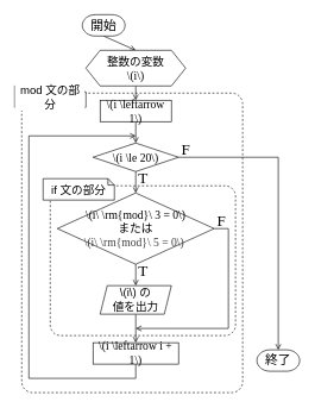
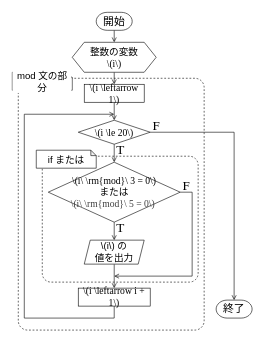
  <mxCell id="0" />
  <mxCell id="1" parent="0" />
  <mxCell id="2" value="" style="rounded=1;whiteSpace=wrap;html=1;fontFamily=Helvetica;fontSize=11;fontColor=default;labelBackgroundColor=default;arcSize=5;dashed=1;fillColor=none;" vertex="1" parent="1"><mxGeometry x="30" y="130" width="310" height="420" as="geometry" /></mxCell>
  <mxCell id="3" value="" style="rounded=1;whiteSpace=wrap;html=1;fontFamily=Helvetica;fontSize=11;fontColor=default;labelBackgroundColor=default;arcSize=7;dashed=1;fillColor=none;" vertex="1" parent="1"><mxGeometry x="70" y="260" width="260" height="210" as="geometry" /></mxCell>
  <mxCell id="4" style="edgeStyle=none;html=1;exitX=0.5;exitY=1;exitDx=0;exitDy=0;exitPerimeter=0;entryX=0.5;entryY=0;entryDx=0;entryDy=0;endArrow=open;endFill=0;" parent="1" source="5" target="7" edge="1"><mxGeometry relative="1" as="geometry" /></mxCell>
- <mxCell id="5" value="開始" style="strokeWidth=1;html=1;shape=mxgraph.flowchart.terminator;whiteSpace=wrap;fontFamily=Lucida Console;fontSize=18;" parent="1" vertex="1"><mxGeometry x="115" y="20" width="60" height="30" as="geometry" /></mxCell>
+ <mxCell id="5" value="開始" style="strokeWidth=1;html=1;shape=mxgraph.flowchart.terminator;whiteSpace=wrap;fontFamily=Lucida Console;fontSize=18;" parent="1" vertex="1"><mxGeometry x="160" y="20" width="60" height="30" as="geometry" /></mxCell>
  <mxCell id="6" style="edgeStyle=orthogonalEdgeStyle;html=1;exitX=0.5;exitY=1;exitDx=0;exitDy=0;entryX=0.5;entryY=0;entryDx=0;entryDy=0;strokeColor=default;rounded=0;curved=0;endArrow=open;endFill=0;" parent="1" source="7" target="8" edge="1"><mxGeometry relative="1" as="geometry" /></mxCell>
  <mxCell id="7" value="&lt;div&gt;&lt;span style=&quot;font-family: &amp;quot;Lucida Console&amp;quot;; background-color: transparent;&quot;&gt;整数の変数&lt;/span&gt;&lt;/div&gt;&lt;div&gt;&lt;div&gt;&lt;span style=&quot;background-color: transparent; font-family: &amp;quot;Lucida Console&amp;quot;;&quot;&gt;\(i\)&lt;/span&gt;&lt;/div&gt;&lt;/div&gt;" style="shape=hexagon;perimeter=hexagonPerimeter2;whiteSpace=wrap;html=1;fixedSize=1;align=center;size=20;fontSize=16;" parent="1" vertex="1"><mxGeometry x="120" y="70" width="140" height="50" as="geometry" /></mxCell>
  <mxCell id="8" value="\(i \leftarrow 1\)" style="rounded=0;whiteSpace=wrap;html=1;fontSize=16;fontFamily=Lucida Console;" parent="1" vertex="1"><mxGeometry x="140" y="140" width="100" height="30" as="geometry" /></mxCell>
  <mxCell id="9" style="edgeStyle=orthogonalEdgeStyle;shape=connector;curved=0;rounded=0;html=1;exitX=0.5;exitY=1;exitDx=0;exitDy=0;exitPerimeter=0;strokeColor=default;align=center;verticalAlign=middle;fontFamily=Helvetica;fontSize=11;fontColor=default;labelBackgroundColor=default;endArrow=open;endFill=0;" edge="1" parent="1" source="21" target="15"><mxGeometry relative="1" as="geometry" /></mxCell>
  <mxCell id="10" style="edgeStyle=orthogonalEdgeStyle;shape=connector;curved=0;rounded=0;html=1;exitX=1;exitY=0.5;exitDx=0;exitDy=0;exitPerimeter=0;strokeColor=default;align=center;verticalAlign=middle;fontFamily=Helvetica;fontSize=11;fontColor=default;labelBackgroundColor=default;endArrow=open;endFill=0;entryX=0.5;entryY=0;entryDx=0;entryDy=0;entryPerimeter=0;" edge="1" parent="1" source="21" target="19"><mxGeometry relative="1" as="geometry"><mxPoint x="370" y="360" as="targetPoint" /></mxGeometry></mxCell>
  <mxCell id="11" style="edgeStyle=orthogonalEdgeStyle;shape=connector;curved=0;rounded=0;html=1;exitX=0.5;exitY=1;exitDx=0;exitDy=0;strokeColor=default;align=center;verticalAlign=middle;fontFamily=Helvetica;fontSize=11;fontColor=default;labelBackgroundColor=default;endArrow=open;endFill=0;" edge="1" parent="1" source="12"><mxGeometry relative="1" as="geometry"><mxPoint x="190" y="190" as="targetPoint" /><Array as="points"><mxPoint x="190" y="530" /><mxPoint x="40" y="530" /><mxPoint x="40" y="190" /><mxPoint x="190" y="190" /></Array></mxGeometry></mxCell>
  <mxCell id="12" value="\(i \leftarrow i + 1\)" style="rounded=0;whiteSpace=wrap;html=1;fontSize=16;fontFamily=Lucida Console;" vertex="1" parent="1"><mxGeometry x="130" y="480" width="120" height="30" as="geometry" /></mxCell>
  <mxCell id="13" style="edgeStyle=orthogonalEdgeStyle;shape=connector;curved=0;rounded=0;html=1;exitX=0.5;exitY=1;exitDx=0;exitDy=0;exitPerimeter=0;strokeColor=default;align=center;verticalAlign=middle;fontFamily=Helvetica;fontSize=11;fontColor=default;labelBackgroundColor=default;endArrow=open;endFill=0;" edge="1" parent="1" source="15" target="17"><mxGeometry relative="1" as="geometry" /></mxCell>
  <mxCell id="14" style="edgeStyle=orthogonalEdgeStyle;shape=connector;curved=0;rounded=0;html=1;exitX=1;exitY=0.5;exitDx=0;exitDy=0;exitPerimeter=0;strokeColor=default;align=center;verticalAlign=middle;fontFamily=Helvetica;fontSize=11;fontColor=default;labelBackgroundColor=default;endArrow=open;endFill=0;" edge="1" parent="1" source="15"><mxGeometry relative="1" as="geometry"><mxPoint x="190" y="460" as="targetPoint" /><Array as="points"><mxPoint x="320" y="320" /><mxPoint x="320" y="460" /></Array></mxGeometry></mxCell>
  <mxCell id="15" value="&lt;div&gt;&lt;span style=&quot;background-color: transparent;&quot;&gt;\(i\ \rm{mod}\ 3 = 0\)&lt;/span&gt;&lt;/div&gt;&lt;div&gt;&lt;span style=&quot;background-color: transparent;&quot;&gt;または&lt;br&gt;&lt;/span&gt;&lt;span style=&quot;color: rgb(63, 63, 63);&quot;&gt;\(i\ \rm{mod}\ 5 = 0\)&amp;nbsp;&lt;/span&gt;&lt;span style=&quot;background-color: transparent;&quot;&gt;&lt;/span&gt;&lt;/div&gt;" style="strokeWidth=1;html=1;shape=mxgraph.flowchart.decision;whiteSpace=wrap;fontSize=16;fontFamily=Lucida Console;" vertex="1" parent="1"><mxGeometry x="80" y="270" width="220" height="100" as="geometry" /></mxCell>
  <mxCell id="16" style="edgeStyle=orthogonalEdgeStyle;shape=connector;curved=0;rounded=0;html=1;exitX=0.5;exitY=1;exitDx=0;exitDy=0;entryX=0.5;entryY=0;entryDx=0;entryDy=0;strokeColor=default;align=center;verticalAlign=middle;fontFamily=Helvetica;fontSize=11;fontColor=default;labelBackgroundColor=default;endArrow=open;endFill=0;" edge="1" parent="1" source="17" target="12"><mxGeometry relative="1" as="geometry" /></mxCell>
  <mxCell id="17" value="\(i\) の&lt;div&gt;値&lt;span style=&quot;background-color: transparent; color: light-dark(rgb(0, 0, 0), rgb(255, 255, 255));&quot;&gt;を出力&lt;/span&gt;&lt;/div&gt;" style="shape=parallelogram;perimeter=parallelogramPerimeter;whiteSpace=wrap;html=1;fixedSize=1;size=10;fontSize=16;" vertex="1" parent="1"><mxGeometry x="140" y="400" width="100" height="40" as="geometry" /></mxCell>
- <mxCell id="18" value="if 文の部分" style="shape=note;whiteSpace=wrap;html=1;backgroundOutline=1;darkOpacity=0.05;fontFamily=Helvetica;fontSize=16;fontColor=default;labelBackgroundColor=default;size=9;" vertex="1" parent="1"><mxGeometry x="60" y="250" width="100" height="30" as="geometry" /></mxCell>
- <mxCell id="19" value="終了" style="strokeWidth=1;html=1;shape=mxgraph.flowchart.terminator;whiteSpace=wrap;fontFamily=Lucida Console;fontSize=18;" vertex="1" parent="1"><mxGeometry x="360" y="490" width="60" height="30" as="geometry" /></mxCell>
+ <mxCell id="18" value="if または" style="shape=note;whiteSpace=wrap;html=1;backgroundOutline=1;darkOpacity=0.05;fontFamily=Helvetica;fontSize=16;fontColor=default;labelBackgroundColor=default;size=9;" vertex="1" parent="1"><mxGeometry x="60" y="250" width="100" height="30" as="geometry" /></mxCell>
+ <mxCell id="19" value="終了" style="strokeWidth=1;html=1;shape=mxgraph.flowchart.terminator;whiteSpace=wrap;fontFamily=Lucida Console;fontSize=18;" vertex="1" parent="1"><mxGeometry x="360" y="500" width="60" height="30" as="geometry" /></mxCell>
  <mxCell id="20" value="" style="edgeStyle=orthogonalEdgeStyle;shape=connector;curved=0;rounded=0;html=1;exitX=0.5;exitY=1;exitDx=0;exitDy=0;strokeColor=default;align=center;verticalAlign=middle;fontFamily=Helvetica;fontSize=11;fontColor=default;labelBackgroundColor=default;endArrow=open;endFill=0;" edge="1" parent="1" source="8" target="21"><mxGeometry relative="1" as="geometry"><mxPoint x="190" y="170" as="sourcePoint" /><mxPoint x="190" y="210" as="targetPoint" /></mxGeometry></mxCell>
  <mxCell id="21" value="&lt;div&gt;\(i \le 20\)&lt;/div&gt;" style="strokeWidth=1;html=1;shape=mxgraph.flowchart.decision;whiteSpace=wrap;fontSize=16;fontFamily=Lucida Console;" vertex="1" parent="1"><mxGeometry x="130" y="200" width="120" height="40" as="geometry" /></mxCell>
  <mxCell id="22" value="F" style="text;html=1;align=center;verticalAlign=middle;resizable=0;points=[];autosize=1;strokeColor=none;fillColor=none;fontSize=22;fontFamily=Lucida Console;" vertex="1" parent="1"><mxGeometry x="290" y="290" width="40" height="40" as="geometry" /></mxCell>
  <mxCell id="23" value="T" style="text;html=1;align=center;verticalAlign=middle;resizable=0;points=[];autosize=1;strokeColor=none;fillColor=none;fontSize=22;fontFamily=Lucida Console;" vertex="1" parent="1"><mxGeometry x="180" y="360" width="40" height="40" as="geometry" /></mxCell>
  <mxCell id="24" value="T" style="text;html=1;align=center;verticalAlign=middle;resizable=0;points=[];autosize=1;strokeColor=none;fillColor=none;fontSize=22;fontFamily=Lucida Console;" vertex="1" parent="1"><mxGeometry x="180" y="230" width="40" height="40" as="geometry" /></mxCell>
  <mxCell id="25" value="F" style="text;html=1;align=center;verticalAlign=middle;resizable=0;points=[];autosize=1;strokeColor=none;fillColor=none;fontSize=22;fontFamily=Lucida Console;" vertex="1" parent="1"><mxGeometry x="240" y="190" width="40" height="40" as="geometry" /></mxCell>
  <mxCell id="26" value="mod 文の部分" style="shape=note;whiteSpace=wrap;html=1;backgroundOutline=1;darkOpacity=0.05;fontFamily=Helvetica;fontSize=16;fontColor=default;labelBackgroundColor=default;size=9;" vertex="1" parent="1"><mxGeometry x="20" y="120" width="100" height="30" as="geometry" /></mxCell>
